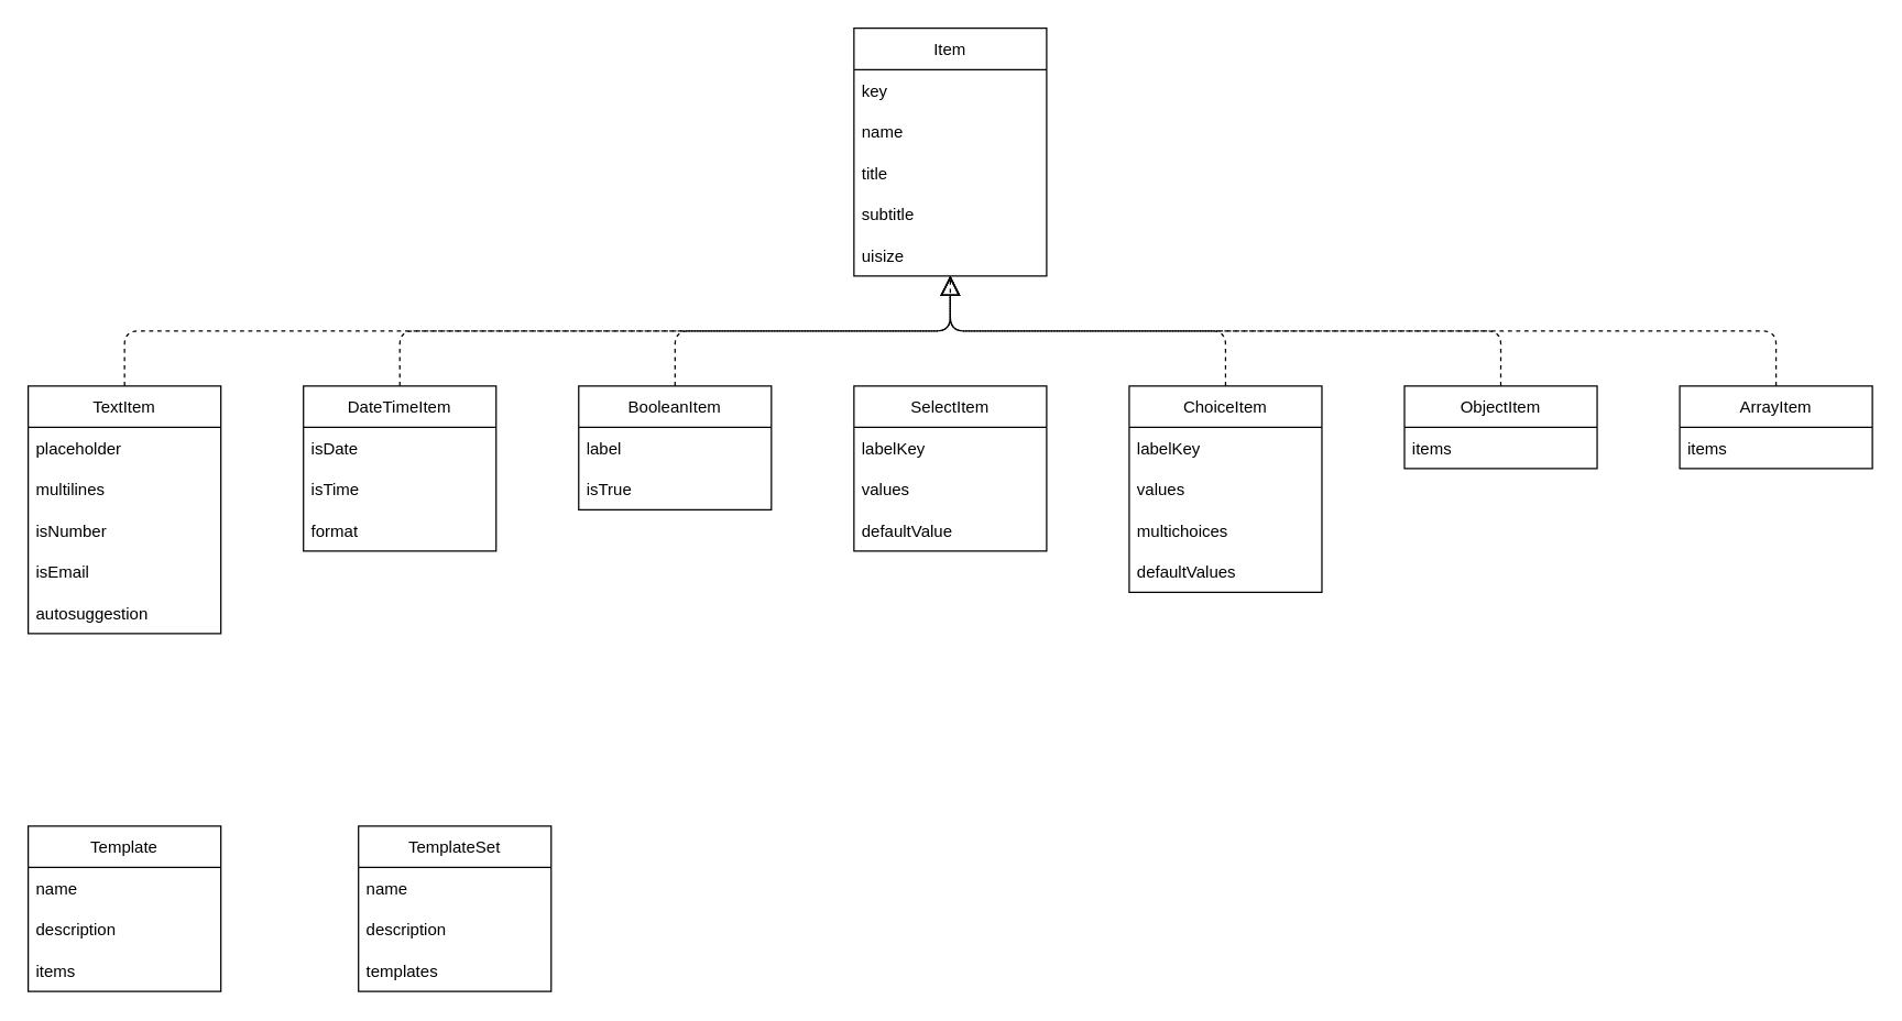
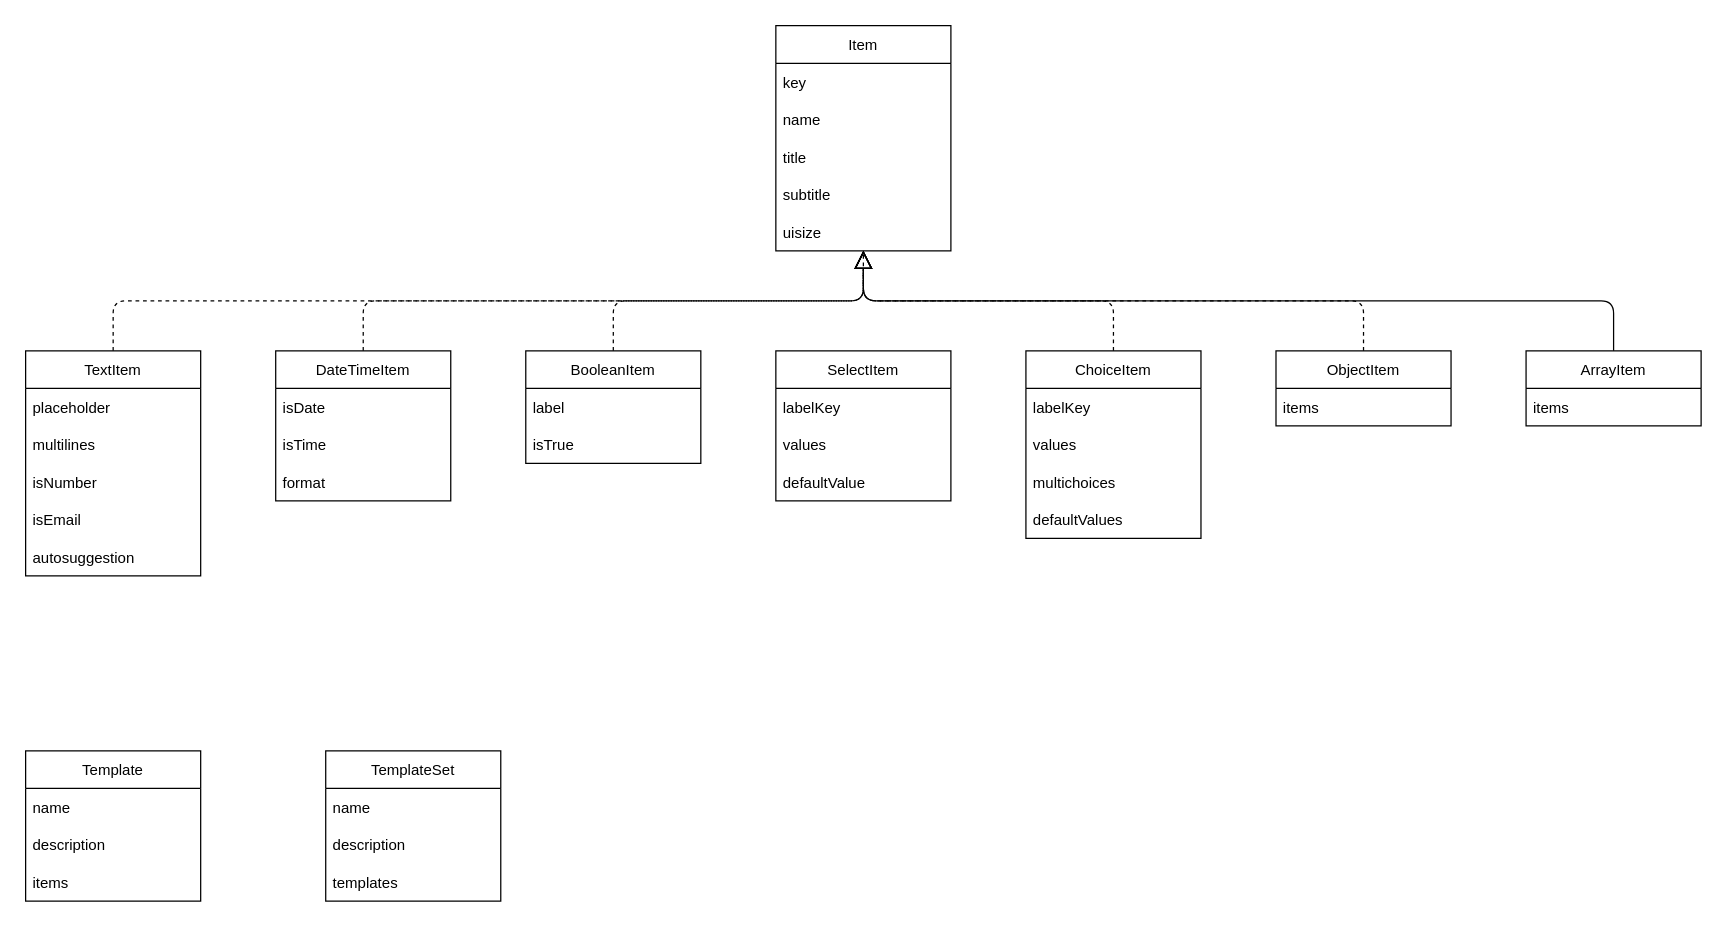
  <mxCell id="0" />
  <mxCell id="1" parent="0" />
  <mxCell id="2" value="Item" style="swimlane;fontStyle=0;childLayout=stackLayout;horizontal=1;startSize=30;horizontalStack=0;resizeParent=1;resizeParentMax=0;resizeLast=0;collapsible=1;marginBottom=0;" parent="1" vertex="1"><mxGeometry x="620" y="20" width="140" height="180" as="geometry" /></mxCell>
  <mxCell id="3" value="key" style="text;strokeColor=none;fillColor=none;align=left;verticalAlign=middle;spacingLeft=4;spacingRight=4;overflow=hidden;points=[[0,0.5],[1,0.5]];portConstraint=eastwest;rotatable=0;" parent="2" vertex="1"><mxGeometry y="30" width="140" height="30" as="geometry" /></mxCell>
  <mxCell id="4" value="name" style="text;strokeColor=none;fillColor=none;align=left;verticalAlign=middle;spacingLeft=4;spacingRight=4;overflow=hidden;points=[[0,0.5],[1,0.5]];portConstraint=eastwest;rotatable=0;" parent="2" vertex="1"><mxGeometry y="60" width="140" height="30" as="geometry" /></mxCell>
  <mxCell id="5" value="title" style="text;strokeColor=none;fillColor=none;align=left;verticalAlign=middle;spacingLeft=4;spacingRight=4;overflow=hidden;points=[[0,0.5],[1,0.5]];portConstraint=eastwest;rotatable=0;" parent="2" vertex="1"><mxGeometry y="90" width="140" height="30" as="geometry" /></mxCell>
  <mxCell id="6" value="subtitle" style="text;strokeColor=none;fillColor=none;align=left;verticalAlign=middle;spacingLeft=4;spacingRight=4;overflow=hidden;points=[[0,0.5],[1,0.5]];portConstraint=eastwest;rotatable=0;" parent="2" vertex="1"><mxGeometry y="120" width="140" height="30" as="geometry" /></mxCell>
  <mxCell id="7" value="uisize" style="text;strokeColor=none;fillColor=none;align=left;verticalAlign=middle;spacingLeft=4;spacingRight=4;overflow=hidden;points=[[0,0.5],[1,0.5]];portConstraint=eastwest;rotatable=0;" parent="2" vertex="1"><mxGeometry y="150" width="140" height="30" as="geometry" /></mxCell>
  <mxCell id="8" value="TextItem" style="swimlane;fontStyle=0;childLayout=stackLayout;horizontal=1;startSize=30;horizontalStack=0;resizeParent=1;resizeParentMax=0;resizeLast=0;collapsible=1;marginBottom=0;" parent="1" vertex="1"><mxGeometry x="20" y="280" width="140" height="180" as="geometry" /></mxCell>
  <mxCell id="9" value="placeholder" style="text;strokeColor=none;fillColor=none;align=left;verticalAlign=middle;spacingLeft=4;spacingRight=4;overflow=hidden;points=[[0,0.5],[1,0.5]];portConstraint=eastwest;rotatable=0;" parent="8" vertex="1"><mxGeometry y="30" width="140" height="30" as="geometry" /></mxCell>
  <mxCell id="10" value="multilines" style="text;strokeColor=none;fillColor=none;align=left;verticalAlign=middle;spacingLeft=4;spacingRight=4;overflow=hidden;points=[[0,0.5],[1,0.5]];portConstraint=eastwest;rotatable=0;" parent="8" vertex="1"><mxGeometry y="60" width="140" height="30" as="geometry" /></mxCell>
  <mxCell id="11" value="isNumber" style="text;strokeColor=none;fillColor=none;align=left;verticalAlign=middle;spacingLeft=4;spacingRight=4;overflow=hidden;points=[[0,0.5],[1,0.5]];portConstraint=eastwest;rotatable=0;" parent="8" vertex="1"><mxGeometry y="90" width="140" height="30" as="geometry" /></mxCell>
  <mxCell id="12" value="isEmail" style="text;strokeColor=none;fillColor=none;align=left;verticalAlign=middle;spacingLeft=4;spacingRight=4;overflow=hidden;points=[[0,0.5],[1,0.5]];portConstraint=eastwest;rotatable=0;" parent="8" vertex="1"><mxGeometry y="120" width="140" height="30" as="geometry" /></mxCell>
  <mxCell id="13" value="autosuggestion" style="text;strokeColor=none;fillColor=none;align=left;verticalAlign=middle;spacingLeft=4;spacingRight=4;overflow=hidden;points=[[0,0.5],[1,0.5]];portConstraint=eastwest;rotatable=0;" parent="8" vertex="1"><mxGeometry y="150" width="140" height="30" as="geometry" /></mxCell>
  <mxCell id="14" value="" style="endArrow=open;dashed=1;endFill=0;endSize=12;html=1;rounded=1;exitX=0.5;exitY=0;exitDx=0;exitDy=0;" parent="1" source="8" target="2" edge="1"><mxGeometry width="160" relative="1" as="geometry"><mxPoint x="300" y="270" as="sourcePoint" /><mxPoint x="460" y="270" as="targetPoint" /><Array as="points"><mxPoint x="90" y="240" /><mxPoint x="690" y="240" /></Array></mxGeometry></mxCell>
  <mxCell id="15" value="DateTimeItem" style="swimlane;fontStyle=0;childLayout=stackLayout;horizontal=1;startSize=30;horizontalStack=0;resizeParent=1;resizeParentMax=0;resizeLast=0;collapsible=1;marginBottom=0;" parent="1" vertex="1"><mxGeometry x="220" y="280" width="140" height="120" as="geometry" /></mxCell>
  <mxCell id="16" value="isDate" style="text;strokeColor=none;fillColor=none;align=left;verticalAlign=middle;spacingLeft=4;spacingRight=4;overflow=hidden;points=[[0,0.5],[1,0.5]];portConstraint=eastwest;rotatable=0;" parent="15" vertex="1"><mxGeometry y="30" width="140" height="30" as="geometry" /></mxCell>
  <mxCell id="17" value="isTime" style="text;strokeColor=none;fillColor=none;align=left;verticalAlign=middle;spacingLeft=4;spacingRight=4;overflow=hidden;points=[[0,0.5],[1,0.5]];portConstraint=eastwest;rotatable=0;" parent="15" vertex="1"><mxGeometry y="60" width="140" height="30" as="geometry" /></mxCell>
  <mxCell id="18" value="format" style="text;strokeColor=none;fillColor=none;align=left;verticalAlign=middle;spacingLeft=4;spacingRight=4;overflow=hidden;points=[[0,0.5],[1,0.5]];portConstraint=eastwest;rotatable=0;" parent="15" vertex="1"><mxGeometry y="90" width="140" height="30" as="geometry" /></mxCell>
  <mxCell id="19" value="" style="endArrow=block;dashed=1;endFill=0;endSize=12;html=1;rounded=1;" parent="1" source="15" target="2" edge="1"><mxGeometry width="160" relative="1" as="geometry"><mxPoint x="100" y="290" as="sourcePoint" /><mxPoint x="700" y="210" as="targetPoint" /><Array as="points"><mxPoint x="290" y="240" /><mxPoint x="690" y="240" /></Array></mxGeometry></mxCell>
  <mxCell id="20" value="BooleanItem" style="swimlane;fontStyle=0;childLayout=stackLayout;horizontal=1;startSize=30;horizontalStack=0;resizeParent=1;resizeParentMax=0;resizeLast=0;collapsible=1;marginBottom=0;" parent="1" vertex="1"><mxGeometry x="420" y="280" width="140" height="90" as="geometry" /></mxCell>
  <mxCell id="21" value="label" style="text;strokeColor=none;fillColor=none;align=left;verticalAlign=middle;spacingLeft=4;spacingRight=4;overflow=hidden;points=[[0,0.5],[1,0.5]];portConstraint=eastwest;rotatable=0;" parent="20" vertex="1"><mxGeometry y="30" width="140" height="30" as="geometry" /></mxCell>
  <mxCell id="22" value="isTrue" style="text;strokeColor=none;fillColor=none;align=left;verticalAlign=middle;spacingLeft=4;spacingRight=4;overflow=hidden;points=[[0,0.5],[1,0.5]];portConstraint=eastwest;rotatable=0;" parent="20" vertex="1"><mxGeometry y="60" width="140" height="30" as="geometry" /></mxCell>
  <mxCell id="23" value="" style="endArrow=block;dashed=1;endFill=0;endSize=12;html=1;rounded=1;" parent="1" source="20" target="2" edge="1"><mxGeometry width="160" relative="1" as="geometry"><mxPoint x="300" y="290" as="sourcePoint" /><mxPoint x="700" y="210" as="targetPoint" /><Array as="points"><mxPoint x="490" y="240" /><mxPoint x="690" y="240" /></Array></mxGeometry></mxCell>
  <mxCell id="24" value="SelectItem" style="swimlane;fontStyle=0;childLayout=stackLayout;horizontal=1;startSize=30;horizontalStack=0;resizeParent=1;resizeParentMax=0;resizeLast=0;collapsible=1;marginBottom=0;" parent="1" vertex="1"><mxGeometry x="620" y="280" width="140" height="120" as="geometry" /></mxCell>
  <mxCell id="25" value="labelKey" style="text;strokeColor=none;fillColor=none;align=left;verticalAlign=middle;spacingLeft=4;spacingRight=4;overflow=hidden;points=[[0,0.5],[1,0.5]];portConstraint=eastwest;rotatable=0;" parent="24" vertex="1"><mxGeometry y="30" width="140" height="30" as="geometry" /></mxCell>
  <mxCell id="26" value="values" style="text;strokeColor=none;fillColor=none;align=left;verticalAlign=middle;spacingLeft=4;spacingRight=4;overflow=hidden;points=[[0,0.5],[1,0.5]];portConstraint=eastwest;rotatable=0;" parent="24" vertex="1"><mxGeometry y="60" width="140" height="30" as="geometry" /></mxCell>
  <mxCell id="27" value="defaultValue" style="text;strokeColor=none;fillColor=none;align=left;verticalAlign=middle;spacingLeft=4;spacingRight=4;overflow=hidden;points=[[0,0.5],[1,0.5]];portConstraint=eastwest;rotatable=0;" parent="24" vertex="1"><mxGeometry y="90" width="140" height="30" as="geometry" /></mxCell>
  <mxCell id="28" value="ChoiceItem" style="swimlane;fontStyle=0;childLayout=stackLayout;horizontal=1;startSize=30;horizontalStack=0;resizeParent=1;resizeParentMax=0;resizeLast=0;collapsible=1;marginBottom=0;" parent="1" vertex="1"><mxGeometry x="820" y="280" width="140" height="150" as="geometry" /></mxCell>
  <mxCell id="29" value="labelKey" style="text;strokeColor=none;fillColor=none;align=left;verticalAlign=middle;spacingLeft=4;spacingRight=4;overflow=hidden;points=[[0,0.5],[1,0.5]];portConstraint=eastwest;rotatable=0;" parent="28" vertex="1"><mxGeometry y="30" width="140" height="30" as="geometry" /></mxCell>
  <mxCell id="30" value="values" style="text;strokeColor=none;fillColor=none;align=left;verticalAlign=middle;spacingLeft=4;spacingRight=4;overflow=hidden;points=[[0,0.5],[1,0.5]];portConstraint=eastwest;rotatable=0;" parent="28" vertex="1"><mxGeometry y="60" width="140" height="30" as="geometry" /></mxCell>
  <mxCell id="31" value="multichoices" style="text;strokeColor=none;fillColor=none;align=left;verticalAlign=middle;spacingLeft=4;spacingRight=4;overflow=hidden;points=[[0,0.5],[1,0.5]];portConstraint=eastwest;rotatable=0;" parent="28" vertex="1"><mxGeometry y="90" width="140" height="30" as="geometry" /></mxCell>
  <mxCell id="32" value="defaultValues" style="text;strokeColor=none;fillColor=none;align=left;verticalAlign=middle;spacingLeft=4;spacingRight=4;overflow=hidden;points=[[0,0.5],[1,0.5]];portConstraint=eastwest;rotatable=0;" parent="28" vertex="1"><mxGeometry y="120" width="140" height="30" as="geometry" /></mxCell>
  <mxCell id="33" value="" style="endArrow=block;dashed=1;endFill=0;endSize=12;html=1;rounded=1;" parent="1" source="28" target="2" edge="1"><mxGeometry width="160" relative="1" as="geometry"><mxPoint x="500" y="290" as="sourcePoint" /><mxPoint x="700" y="210" as="targetPoint" /><Array as="points"><mxPoint x="890" y="240" /><mxPoint x="690" y="240" /></Array></mxGeometry></mxCell>
  <mxCell id="34" value="ObjectItem" style="swimlane;fontStyle=0;childLayout=stackLayout;horizontal=1;startSize=30;horizontalStack=0;resizeParent=1;resizeParentMax=0;resizeLast=0;collapsible=1;marginBottom=0;" parent="1" vertex="1"><mxGeometry x="1020" y="280" width="140" height="60" as="geometry" /></mxCell>
  <mxCell id="35" value="items" style="text;strokeColor=none;fillColor=none;align=left;verticalAlign=middle;spacingLeft=4;spacingRight=4;overflow=hidden;points=[[0,0.5],[1,0.5]];portConstraint=eastwest;rotatable=0;" parent="34" vertex="1"><mxGeometry y="30" width="140" height="30" as="geometry" /></mxCell>
  <mxCell id="36" value="ArrayItem" style="swimlane;fontStyle=0;childLayout=stackLayout;horizontal=1;startSize=30;horizontalStack=0;resizeParent=1;resizeParentMax=0;resizeLast=0;collapsible=1;marginBottom=0;" parent="1" vertex="1"><mxGeometry x="1220" y="280" width="140" height="60" as="geometry" /></mxCell>
  <mxCell id="37" value="items" style="text;strokeColor=none;fillColor=none;align=left;verticalAlign=middle;spacingLeft=4;spacingRight=4;overflow=hidden;points=[[0,0.5],[1,0.5]];portConstraint=eastwest;rotatable=0;" parent="36" vertex="1"><mxGeometry y="30" width="140" height="30" as="geometry" /></mxCell>
  <mxCell id="38" value="" style="endArrow=block;dashed=1;endFill=0;endSize=12;html=1;rounded=1;" parent="1" source="34" target="2" edge="1"><mxGeometry width="160" relative="1" as="geometry"><mxPoint x="900" y="290" as="sourcePoint" /><mxPoint x="700" y="210" as="targetPoint" /><Array as="points"><mxPoint x="1090" y="240" /><mxPoint x="690" y="240" /></Array></mxGeometry></mxCell>
- <mxCell id="39" value="" style="endArrow=block;dashed=1;endFill=0;endSize=12;html=1;rounded=1;" parent="1" source="36" target="2" edge="1"><mxGeometry width="160" relative="1" as="geometry"><mxPoint x="910" y="300" as="sourcePoint" /><mxPoint x="710" y="220" as="targetPoint" /><Array as="points"><mxPoint x="1290" y="240" /><mxPoint x="690" y="240" /></Array></mxGeometry></mxCell>
+ <mxCell id="39" value="" style="endArrow=block;dashed=0;endFill=0;endSize=12;html=1;rounded=1;" parent="1" source="36" target="2" edge="1"><mxGeometry width="160" relative="1" as="geometry"><mxPoint x="910" y="300" as="sourcePoint" /><mxPoint x="710" y="220" as="targetPoint" /><Array as="points"><mxPoint x="1290" y="240" /><mxPoint x="690" y="240" /></Array></mxGeometry></mxCell>
  <mxCell id="40" value="Template" style="swimlane;fontStyle=0;childLayout=stackLayout;horizontal=1;startSize=30;horizontalStack=0;resizeParent=1;resizeParentMax=0;resizeLast=0;collapsible=1;marginBottom=0;" parent="1" vertex="1"><mxGeometry x="20" y="600" width="140" height="120" as="geometry" /></mxCell>
  <mxCell id="41" value="name" style="text;strokeColor=none;fillColor=none;align=left;verticalAlign=middle;spacingLeft=4;spacingRight=4;overflow=hidden;points=[[0,0.5],[1,0.5]];portConstraint=eastwest;rotatable=0;" parent="40" vertex="1"><mxGeometry y="30" width="140" height="30" as="geometry" /></mxCell>
  <mxCell id="42" value="description" style="text;strokeColor=none;fillColor=none;align=left;verticalAlign=middle;spacingLeft=4;spacingRight=4;overflow=hidden;points=[[0,0.5],[1,0.5]];portConstraint=eastwest;rotatable=0;" parent="40" vertex="1"><mxGeometry y="60" width="140" height="30" as="geometry" /></mxCell>
  <mxCell id="43" value="items" style="text;strokeColor=none;fillColor=none;align=left;verticalAlign=middle;spacingLeft=4;spacingRight=4;overflow=hidden;points=[[0,0.5],[1,0.5]];portConstraint=eastwest;rotatable=0;" parent="40" vertex="1"><mxGeometry y="90" width="140" height="30" as="geometry" /></mxCell>
  <mxCell id="44" value="TemplateSet" style="swimlane;fontStyle=0;childLayout=stackLayout;horizontal=1;startSize=30;horizontalStack=0;resizeParent=1;resizeParentMax=0;resizeLast=0;collapsible=1;marginBottom=0;" parent="1" vertex="1"><mxGeometry x="260" y="600" width="140" height="120" as="geometry" /></mxCell>
  <mxCell id="45" value="name" style="text;strokeColor=none;fillColor=none;align=left;verticalAlign=middle;spacingLeft=4;spacingRight=4;overflow=hidden;points=[[0,0.5],[1,0.5]];portConstraint=eastwest;rotatable=0;" parent="44" vertex="1"><mxGeometry y="30" width="140" height="30" as="geometry" /></mxCell>
  <mxCell id="46" value="description" style="text;strokeColor=none;fillColor=none;align=left;verticalAlign=middle;spacingLeft=4;spacingRight=4;overflow=hidden;points=[[0,0.5],[1,0.5]];portConstraint=eastwest;rotatable=0;" parent="44" vertex="1"><mxGeometry y="60" width="140" height="30" as="geometry" /></mxCell>
  <mxCell id="47" value="templates" style="text;strokeColor=none;fillColor=none;align=left;verticalAlign=middle;spacingLeft=4;spacingRight=4;overflow=hidden;points=[[0,0.5],[1,0.5]];portConstraint=eastwest;rotatable=0;" parent="44" vertex="1"><mxGeometry y="90" width="140" height="30" as="geometry" /></mxCell>
